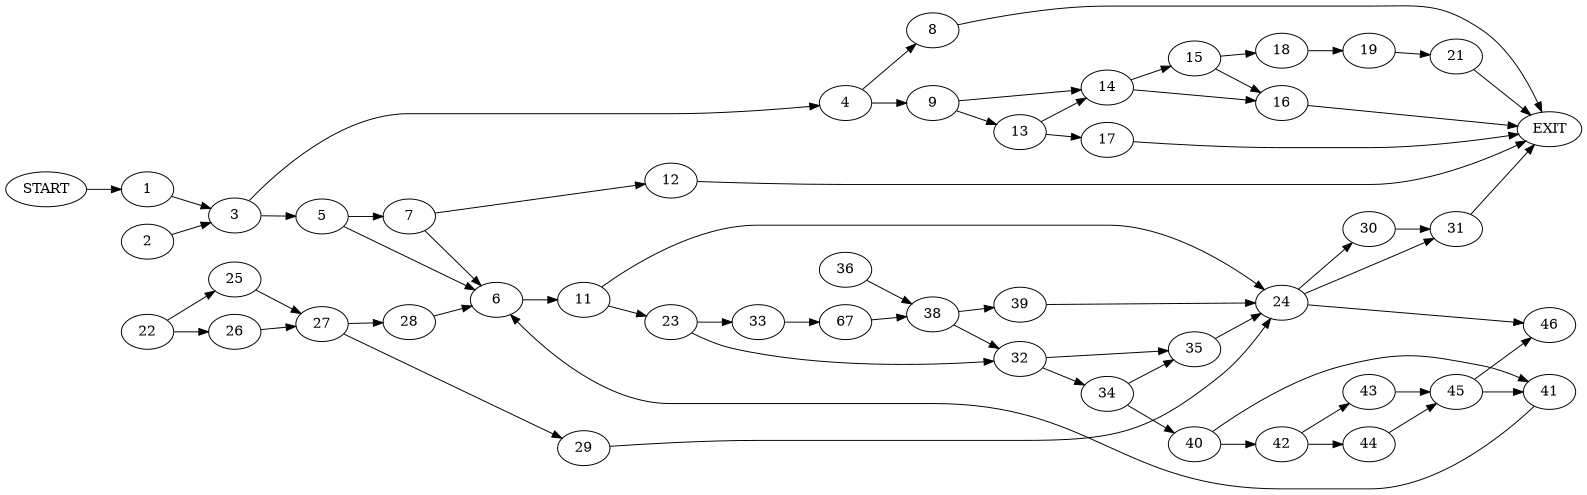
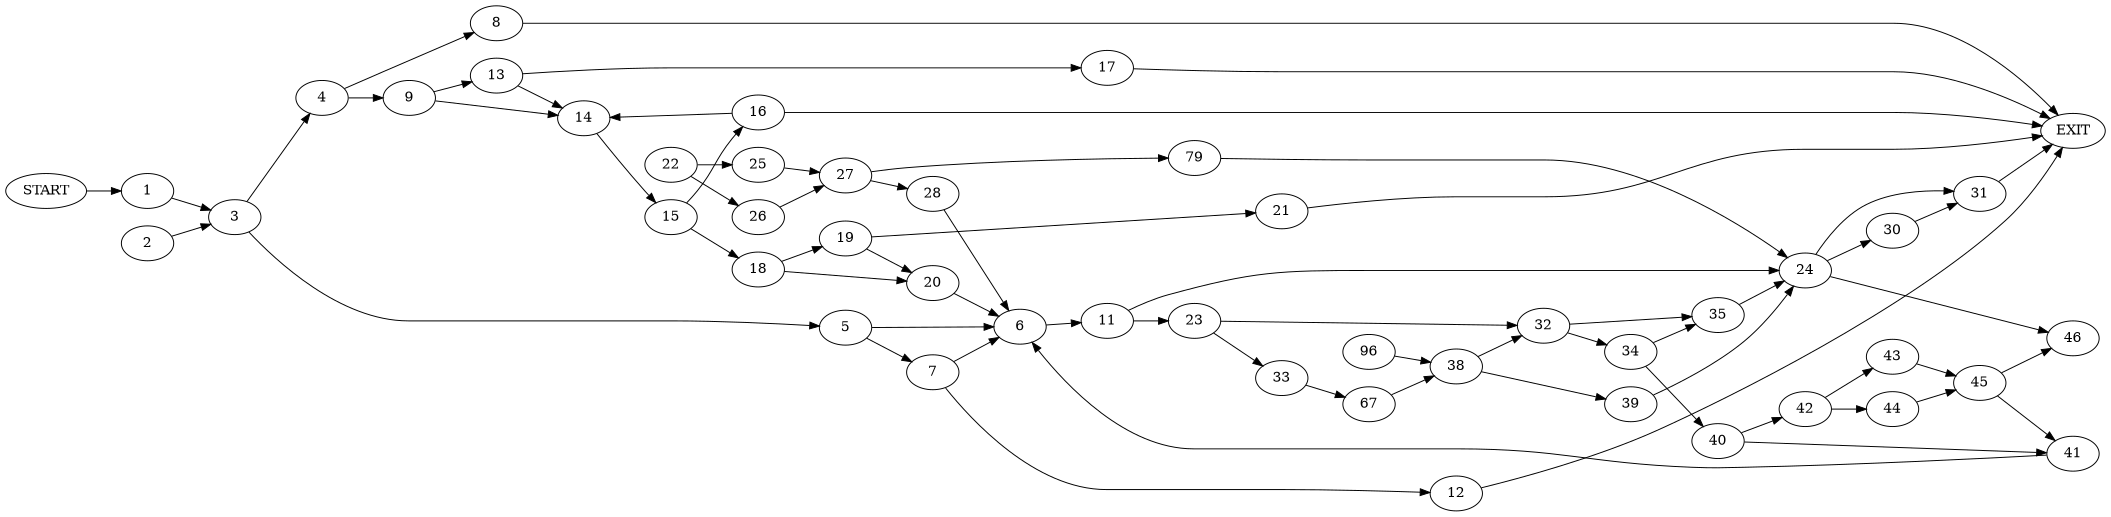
  digraph {
    rankdir=LR
    n1 [label=START]
    1
    3
    n4 [label=EXIT]
    2
    4
    5
    8
    9
    6
    7
    13
    14
    11
    12
    23
    24
    17
    15
    16
    22
    25
    26
    32
    33
    30
    31
    46
    18
    19
+   20
    21
    27
    34
    35
    n36 [label=67]
    28
-   29
+   29 [label=79]
    40
-   36
+   36 [label=96]
    38
    41
    42
    39
    43
    44
    45
    n1 -> 1
    1 -> 3
    3 -> 4
    3 -> 5
    2 -> 3
    4 -> 8
    4 -> 9
    5 -> 6
    5 -> 7
    8 -> n4
    9 -> 13
    9 -> 14
    6 -> 11
    7 -> 6
    7 -> 12
    13 -> 14
    13 -> 17
    14 -> 15
-   14 -> 16
+   16 -> 14
    11 -> 23
    11 -> 24
    12 -> n4
    23 -> 32
    23 -> 33
    24 -> 30
    24 -> 31
    24 -> 46
    17 -> n4
    15 -> 16
    15 -> 18
    16 -> n4
    22 -> 25
    22 -> 26
    25 -> 27
    26 -> 27
    32 -> 34
    32 -> 35
    33 -> n36
    30 -> 31
    31 -> n4
    18 -> 19
+   18 -> 20
+   19 -> 20
    19 -> 21
+   20 -> 6
    21 -> n4
    27 -> 28
    27 -> 29
    34 -> 35
    34 -> 40
    35 -> 24
    n36 -> 38
    28 -> 6
    29 -> 24
    40 -> 41
    40 -> 42
    36 -> 38
    38 -> 32
    38 -> 39
    41 -> 6
    42 -> 43
    42 -> 44
    39 -> 24
    43 -> 45
    44 -> 45
    45 -> 46
    45 -> 41
  }
